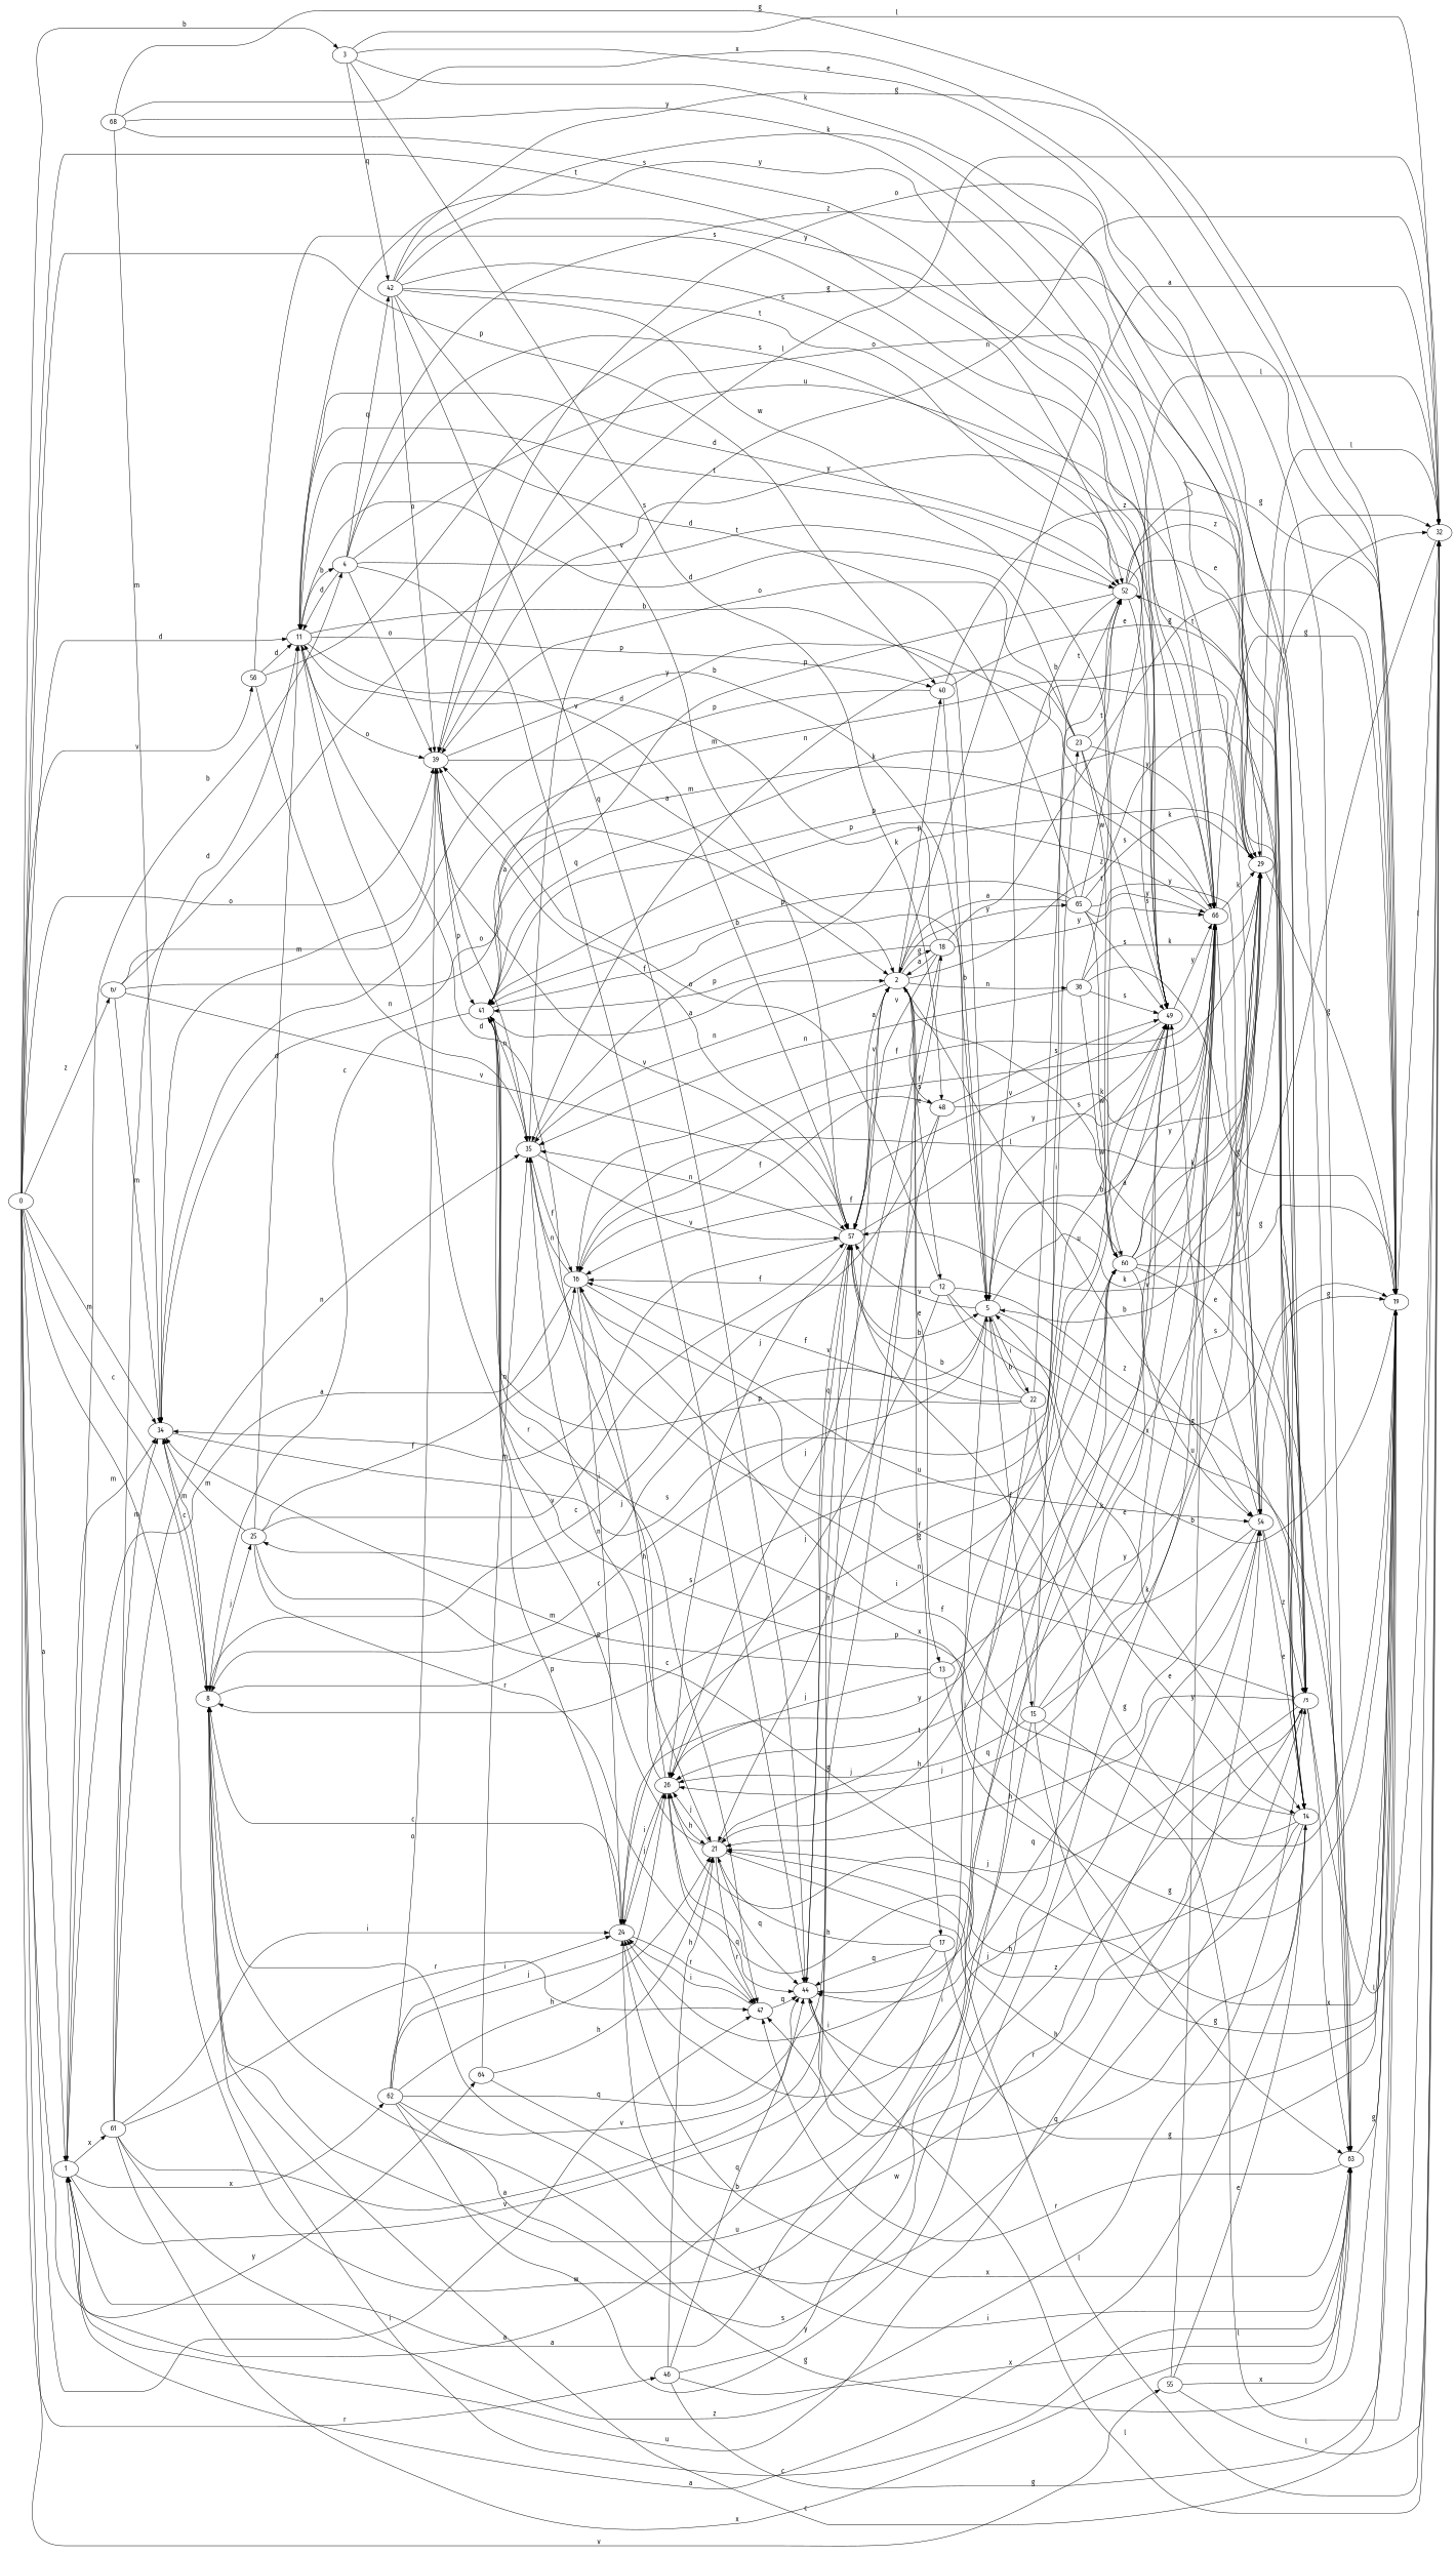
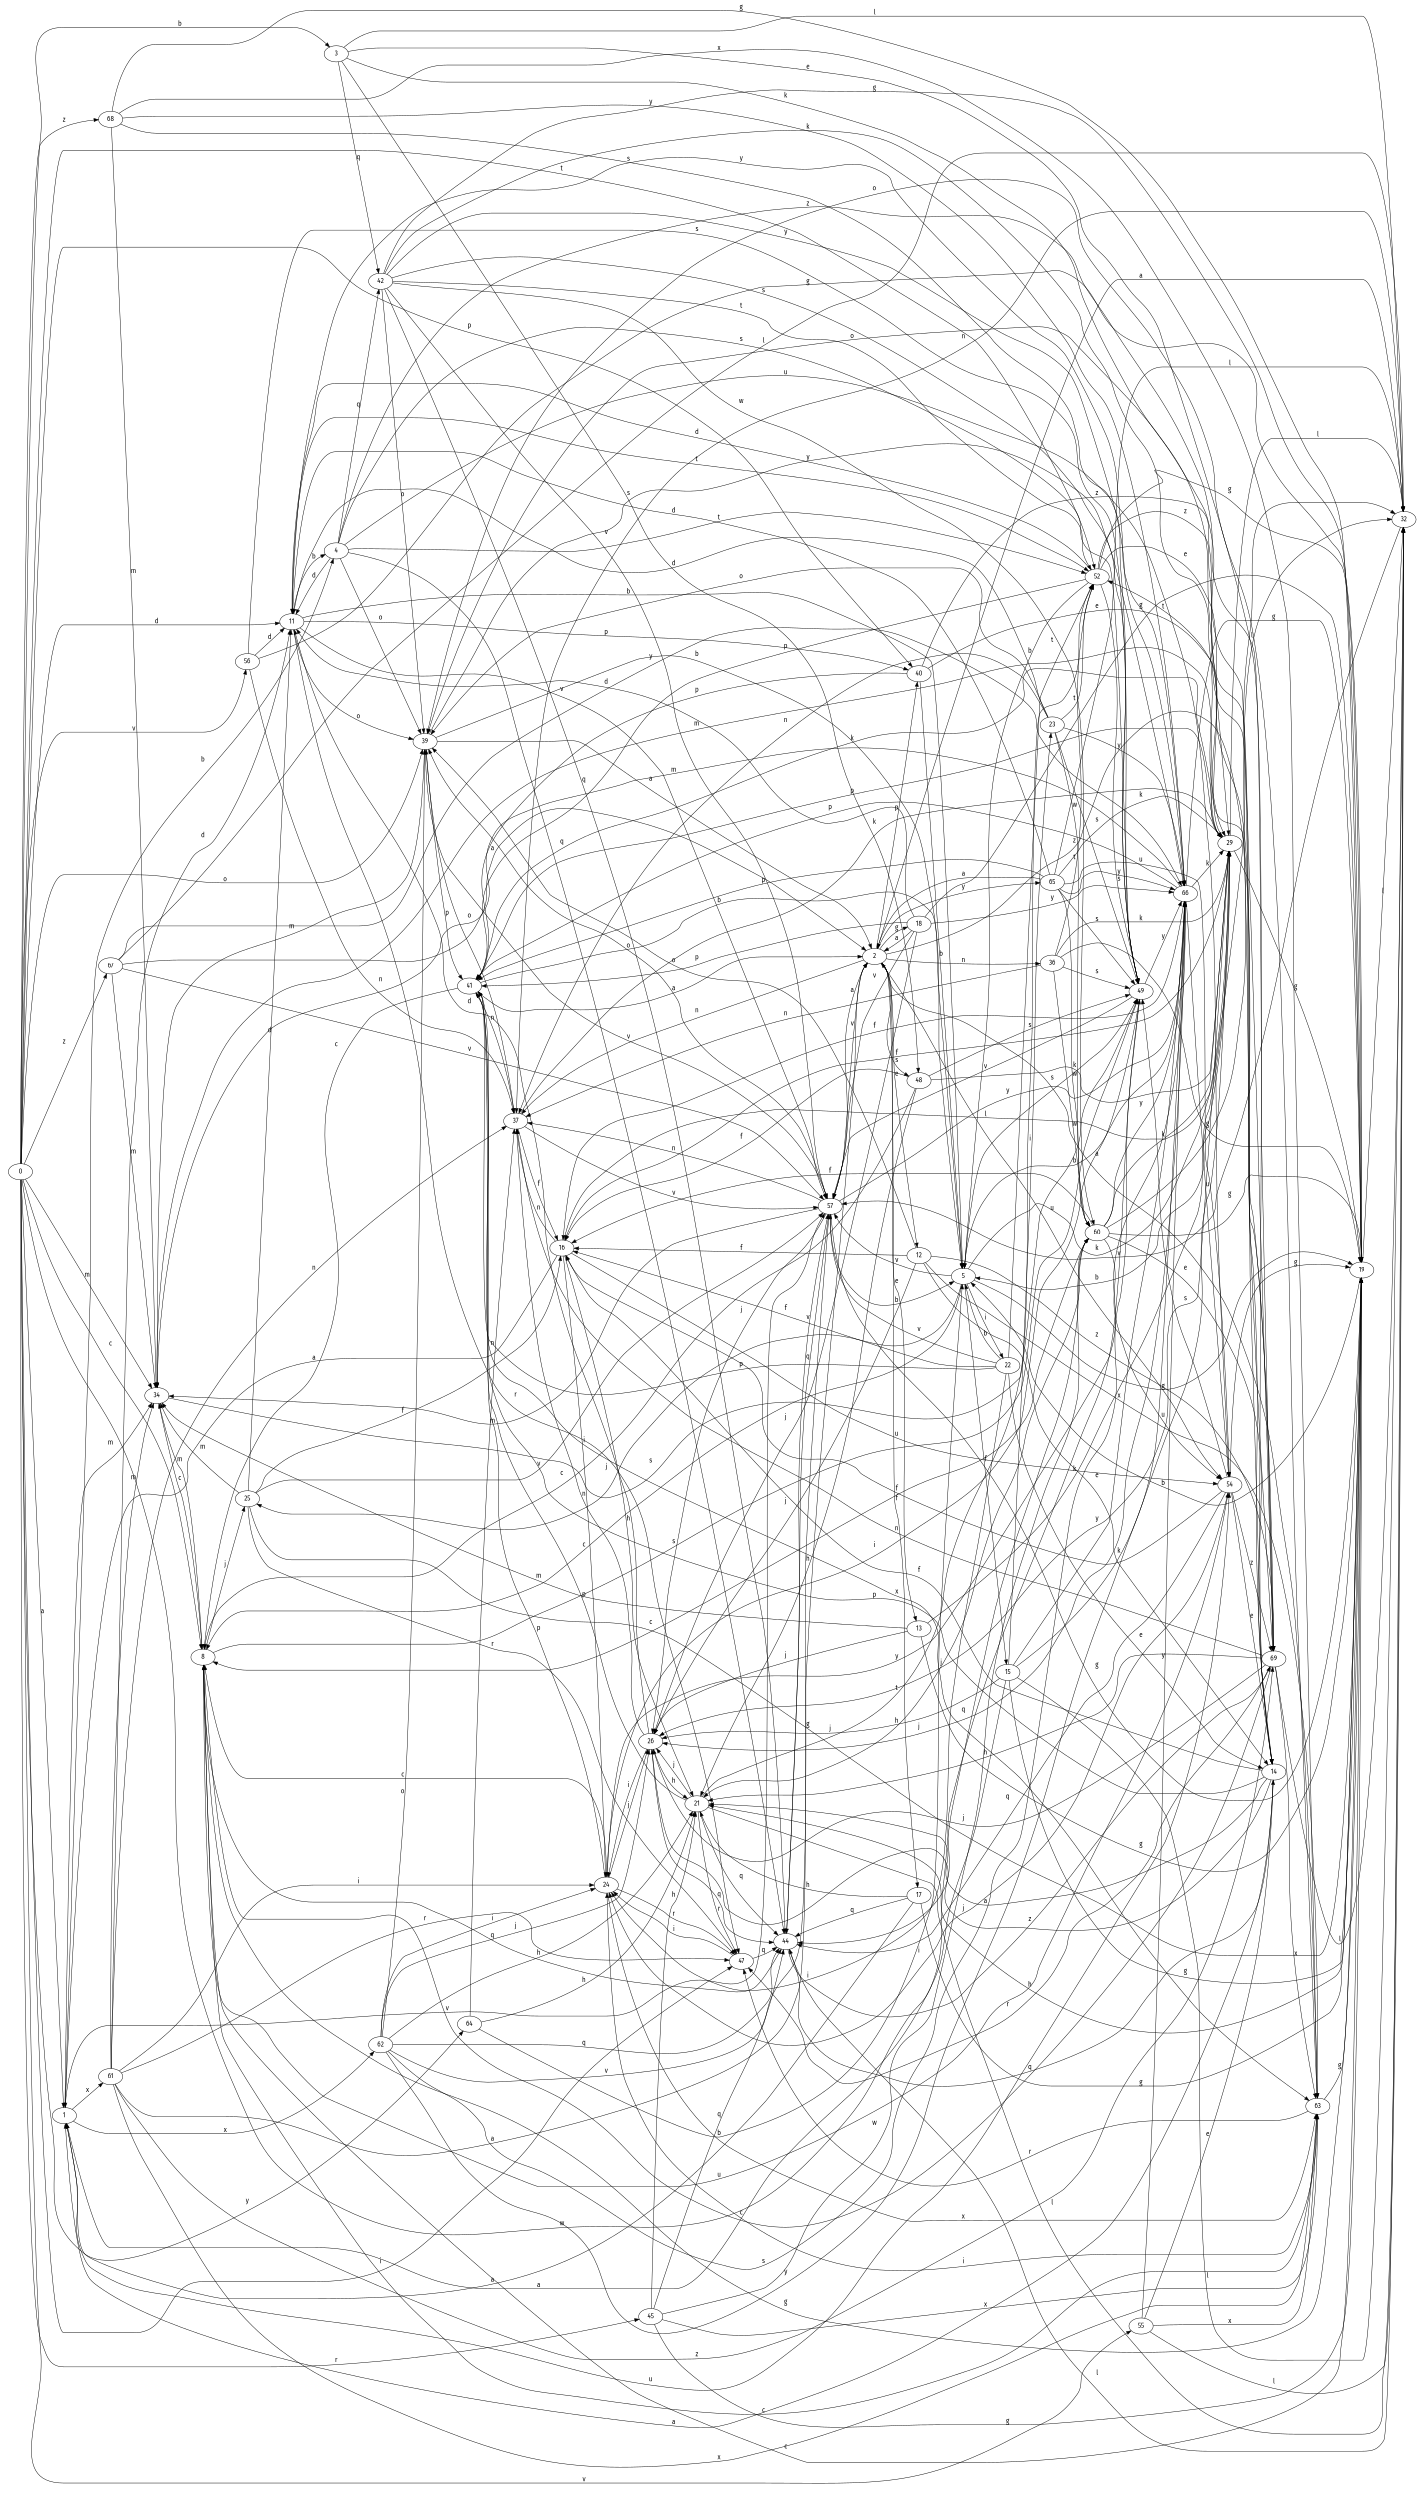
  strict digraph {
    fontname="Fira Sans"
    rankdir=LR
    node [fontname="Fira Sans"]
    edge [fontname="Fira Sans"]
    0
    1
    3
    8
    11
    34
    39
    40
-   46
+   46 [label=45]
    47
    n11 [label=52]
    55
    56
    60
    64
    67
    68
    4
    54
    57
    61
    62
    48
    14
    29
    32
    42
    44
    49
    19
    25
    5
    66
    2
    41
-   69 [label=79]
+   69
    63
    21
    24
-   37 [label=35]
+   37
    16
    26
    12
    13
    17
    18
    36
    65
    15
    22
    23
    0 -> 1 [label=a]
    0 -> 3 [label=b]
    0 -> 8 [label=c]
    0 -> 11 [label=d]
    0 -> 34 [label=m]
    0 -> 39 [label=o]
    0 -> 40 [label=p]
    0 -> 46 [label=r]
    0 -> 47 [label=i]
    0 -> n11 [label=t]
    0 -> 55 [label=v]
    0 -> 56 [label=v]
    0 -> 60 [label=w]
    0 -> 64 [label=y]
    0 -> 67 [label=z]
+   0 -> 68 [label=z]
    1 -> 34 [label=m]
    1 -> 4 [label=b]
    1 -> 54 [label=u]
-   1 -> 18 [label=v]
+   1 -> 57 [label=v]
    1 -> 61 [label=x]
    1 -> 62 [label=x]
    3 -> 48 [label=s]
    3 -> 14 [label=e]
    3 -> 29 [label=k]
    3 -> 32 [label=l]
    3 -> 42 [label=q]
    8 -> 34 [label=m]
    8 -> 54 [label=u]
+   8 -> 44 [label=q]
    8 -> 49 [label=s]
    8 -> 19 [label=g]
    8 -> 25 [label=j]
    11 -> 39 [label=o]
    11 -> 40 [label=p]
    11 -> 47 [label=r]
    11 -> n11 [label=t]
    11 -> 4 [label=b]
    11 -> 57 [label=v]
    11 -> 5 [label=b]
    11 -> 66 [label=y]
    34 -> 8 [label=c]
    34 -> 49 [label=s]
    39 -> 34 [label=m]
    39 -> 57 [label=v]
    39 -> 5 [label=b]
    39 -> 66 [label=y]
    39 -> 2 [label=a]
    39 -> 41 [label=p]
    40 -> 14 [label=e]
    40 -> 5 [label=b]
    40 -> 41 [label=p]
    40 -> 69 [label=z]
    46 -> 60 [label=w]
    46 -> 44 [label=q]
    46 -> 19 [label=g]
    46 -> 63 [label=x]
    46 -> 21 [label=h]
    47 -> 44 [label=q]
    47 -> 24 [label=i]
    n11 -> 11 [label=d]
    n11 -> 14 [label=e]
    n11 -> 49 [label=s]
    n11 -> 19 [label=g]
    n11 -> 5 [label=b]
    n11 -> 41 [label=p]
    n11 -> 69 [label=z]
    55 -> 14 [label=e]
    55 -> 32 [label=l]
    55 -> 66 [label=y]
    55 -> 63 [label=x]
    56 -> 11 [label=d]
    56 -> 49 [label=s]
    56 -> 19 [label=g]
    56 -> 37 [label=n]
    60 -> 8 [label=c]
    60 -> 54 [label=u]
    60 -> 14 [label=e]
    60 -> 29 [label=k]
    60 -> 32 [label=l]
    60 -> 19 [label=g]
    60 -> 66 [label=y]
    60 -> 21 [label=h]
    60 -> 16 [label=f]
    64 -> 5 [label=b]
    64 -> 21 [label=h]
    64 -> 37 [label=n]
    67 -> 34 [label=m]
    67 -> 57 [label=v]
    67 -> 32 [label=l]
    67 -> 66 [label=y]
    67 -> 2 [label=a]
    68 -> 34 [label=m]
    68 -> 49 [label=s]
    68 -> 19 [label=g]
    68 -> 66 [label=y]
    68 -> 63 [label=x]
    4 -> 11 [label=d]
    4 -> 39 [label=o]
    4 -> n11 [label=t]
    4 -> 54 [label=u]
    4 -> 42 [label=q]
    4 -> 44 [label=q]
    4 -> 49 [label=s]
    4 -> 69 [label=z]
    54 -> 14 [label=e]
    54 -> 44 [label=q]
    54 -> 49 [label=s]
    54 -> 19 [label=g]
    54 -> 69 [label=z]
    54 -> 24 [label=i]
    54 -> 16 [label=f]
    57 -> 34 [label=m]
-   57 -> 39 [label=f]
+   57 -> 39 [label=o]
    57 -> 44 [label=q]
    57 -> 19 [label=g]
    57 -> 5 [label=b]
    57 -> 66 [label=y]
    57 -> 2 [label=a]
    57 -> 37 [label=n]
    57 -> 26 [label=j]
    61 -> 11 [label=d]
    61 -> 34 [label=m]
    61 -> 47 [label=r]
    61 -> 2 [label=a]
    61 -> 69 [label=z]
    61 -> 63 [label=x]
    61 -> 24 [label=i]
    61 -> 37 [label=n]
    62 -> 39 [label=o]
    62 -> 57 [label=v]
    62 -> 44 [label=q]
    62 -> 49 [label=s]
    62 -> 66 [label=y]
    62 -> 21 [label=h]
    62 -> 24 [label=i]
    62 -> 26 [label=j]
    48 -> 8 [label=c]
    48 -> 29 [label=k]
    48 -> 49 [label=s]
    48 -> 21 [label=h]
    48 -> 16 [label=f]
    14 -> 1 [label=a]
    14 -> 44 [label=q]
    14 -> 41 [label=p]
-   14 -> 21 [label=h]
+   14 -> 21 [label=a]
    14 -> 16 [label=f]
    14 -> 26 [label=j]
    29 -> 34 [label=m]
    29 -> n11 [label=t]
    29 -> 32 [label=l]
    29 -> 19 [label=g]
    29 -> 5 [label=b]
    29 -> 41 [label=p]
    29 -> 16 [label=f]
    29 -> 26 [label=j]
    32 -> 57 [label=v]
    32 -> 2 [label=a]
    32 -> 37 [label=n]
    42 -> 39 [label=o]
    42 -> n11 [label=t]
    42 -> 60 [label=w]
    42 -> 57 [label=v]
    42 -> 29 [label=k]
    42 -> 44 [label=q]
    42 -> 49 [label=s]
    42 -> 19 [label=g]
    42 -> 66 [label=y]
    44 -> 57 [label=v]
    44 -> 32 [label=l]
    44 -> 69 [label=z]
    49 -> 57 [label=v]
    49 -> 44 [label=q]
    49 -> 66 [label=y]
    49 -> 24 [label=i]
    19 -> 8 [label=c]
    19 -> 32 [label=l]
    19 -> 5 [label=b]
    19 -> 21 [label=h]
    25 -> 11 [label=d]
    25 -> 34 [label=m]
    25 -> 47 [label=r]
    25 -> 57 [label=v]
    25 -> 19 [label=g]
    25 -> 16 [label=f]
    5 -> 8 [label=c]
    5 -> 57 [label=v]
    5 -> 29 [label=k]
    5 -> 49 [label=s]
    5 -> 19 [label=g]
    5 -> 25 [label=j]
    5 -> 15 [label=f]
    5 -> 22 [label=i]
    66 -> 34 [label=m]
    66 -> 54 [label=u]
    66 -> 29 [label=k]
    66 -> 19 [label=g]
    66 -> 5 [label=b]
    66 -> 41 [label=p]
    66 -> 16 [label=f]
    66 -> 26 [label=j]
    2 -> 40 [label=p]
    2 -> 54 [label=u]
    2 -> 57 [label=v]
    2 -> 48 [label=s]
    2 -> 69 [label=z]
    2 -> 37 [label=n]
    2 -> 12 [label=e]
    2 -> 13 [label=e]
-   2 -> 17 [label=g]
+   2 -> 17 [label=f]
    2 -> 18 [label=g]
    2 -> 36 [label=n]
    2 -> 65 [label=y]
    41 -> 8 [label=c]
    41 -> 29 [label=k]
    41 -> 5 [label=b]
    41 -> 2 [label=a]
    41 -> 63 [label=x]
    41 -> 37 [label=n]
    69 -> 8 [label=c]
    69 -> 39 [label=o]
    69 -> 47 [label=r]
    69 -> 32 [label=l]
    69 -> 63 [label=x]
    69 -> 21 [label=h]
    69 -> 37 [label=n]
    69 -> 26 [label=j]
    63 -> 8 [label=c]
    63 -> 39 [label=o]
    63 -> 47 [label=r]
    63 -> 19 [label=g]
    63 -> 2 [label=a]
    63 -> 24 [label=i]
    21 -> 47 [label=r]
    21 -> n11 [label=t]
    21 -> 32 [label=l]
    21 -> 44 [label=q]
    21 -> 41 [label=p]
    21 -> 26 [label=j]
    24 -> 8 [label=c]
    24 -> 47 [label=r]
    24 -> 66 [label=y]
    24 -> 41 [label=p]
    24 -> 63 [label=x]
    24 -> 26 [label=j]
    37 -> 39 [label=o]
    37 -> 57 [label=v]
    37 -> 29 [label=k]
    37 -> 16 [label=f]
    16 -> 1 [label=a]
    16 -> 54 [label=u]
    16 -> 32 [label=l]
    16 -> 21 [label=h]
    16 -> 24 [label=i]
    16 -> 37 [label=n]
    26 -> 11 [label=d]
    26 -> 44 [label=q]
    26 -> 21 [label=h]
    26 -> 24 [label=i]
    26 -> 37 [label=n]
    12 -> 39 [label=o]
    12 -> 14 [label=e]
    12 -> 69 [label=z]
    12 -> 63 [label=x]
    12 -> 16 [label=f]
    12 -> 26 [label=j]
    13 -> 34 [label=m]
    13 -> 29 [label=k]
    13 -> 19 [label=g]
    13 -> 26 [label=j]
    17 -> 1 [label=a]
    17 -> 44 [label=q]
    17 -> 19 [label=g]
    17 -> 21 [label=h]
    18 -> 11 [label=d]
    18 -> 57 [label=v]
    18 -> 19 [label=g]
    18 -> 66 [label=y]
    18 -> 2 [label=a]
    18 -> 41 [label=p]
    18 -> 26 [label=j]
    36 -> n11 [label=t]
    36 -> 60 [label=w]
    36 -> 29 [label=k]
    36 -> 49 [label=s]
    36 -> 19 [label=g]
    36 -> 37 [label=n]
    65 -> 11 [label=d]
    65 -> 60 [label=w]
-   65 -> 54 [label=y]
+   65 -> 54 [label=u]
    65 -> 29 [label=k]
    65 -> 32 [label=l]
    65 -> 49 [label=s]
    65 -> 66 [label=y]
    65 -> 2 [label=a]
    65 -> 41 [label=p]
    15 -> 1 [label=a]
    15 -> 29 [label=k]
    15 -> 32 [label=l]
    15 -> 19 [label=g]
    15 -> 66 [label=y]
    15 -> 26 [label=j]
    15 -> 23 [label=i]
    22 -> n11 [label=t]
-   22 -> 57 [label=b]
+   22 -> 57 [label=v]
    22 -> 14 [label=e]
    22 -> 5 [label=b]
    22 -> 41 [label=p]
    22 -> 24 [label=i]
    22 -> 16 [label=f]
    23 -> 11 [label=d]
    23 -> 39 [label=o]
    23 -> n11 [label=t]
    23 -> 60 [label=w]
    23 -> 49 [label=s]
    23 -> 66 [label=y]
    23 -> 37 [label=n]
  }
